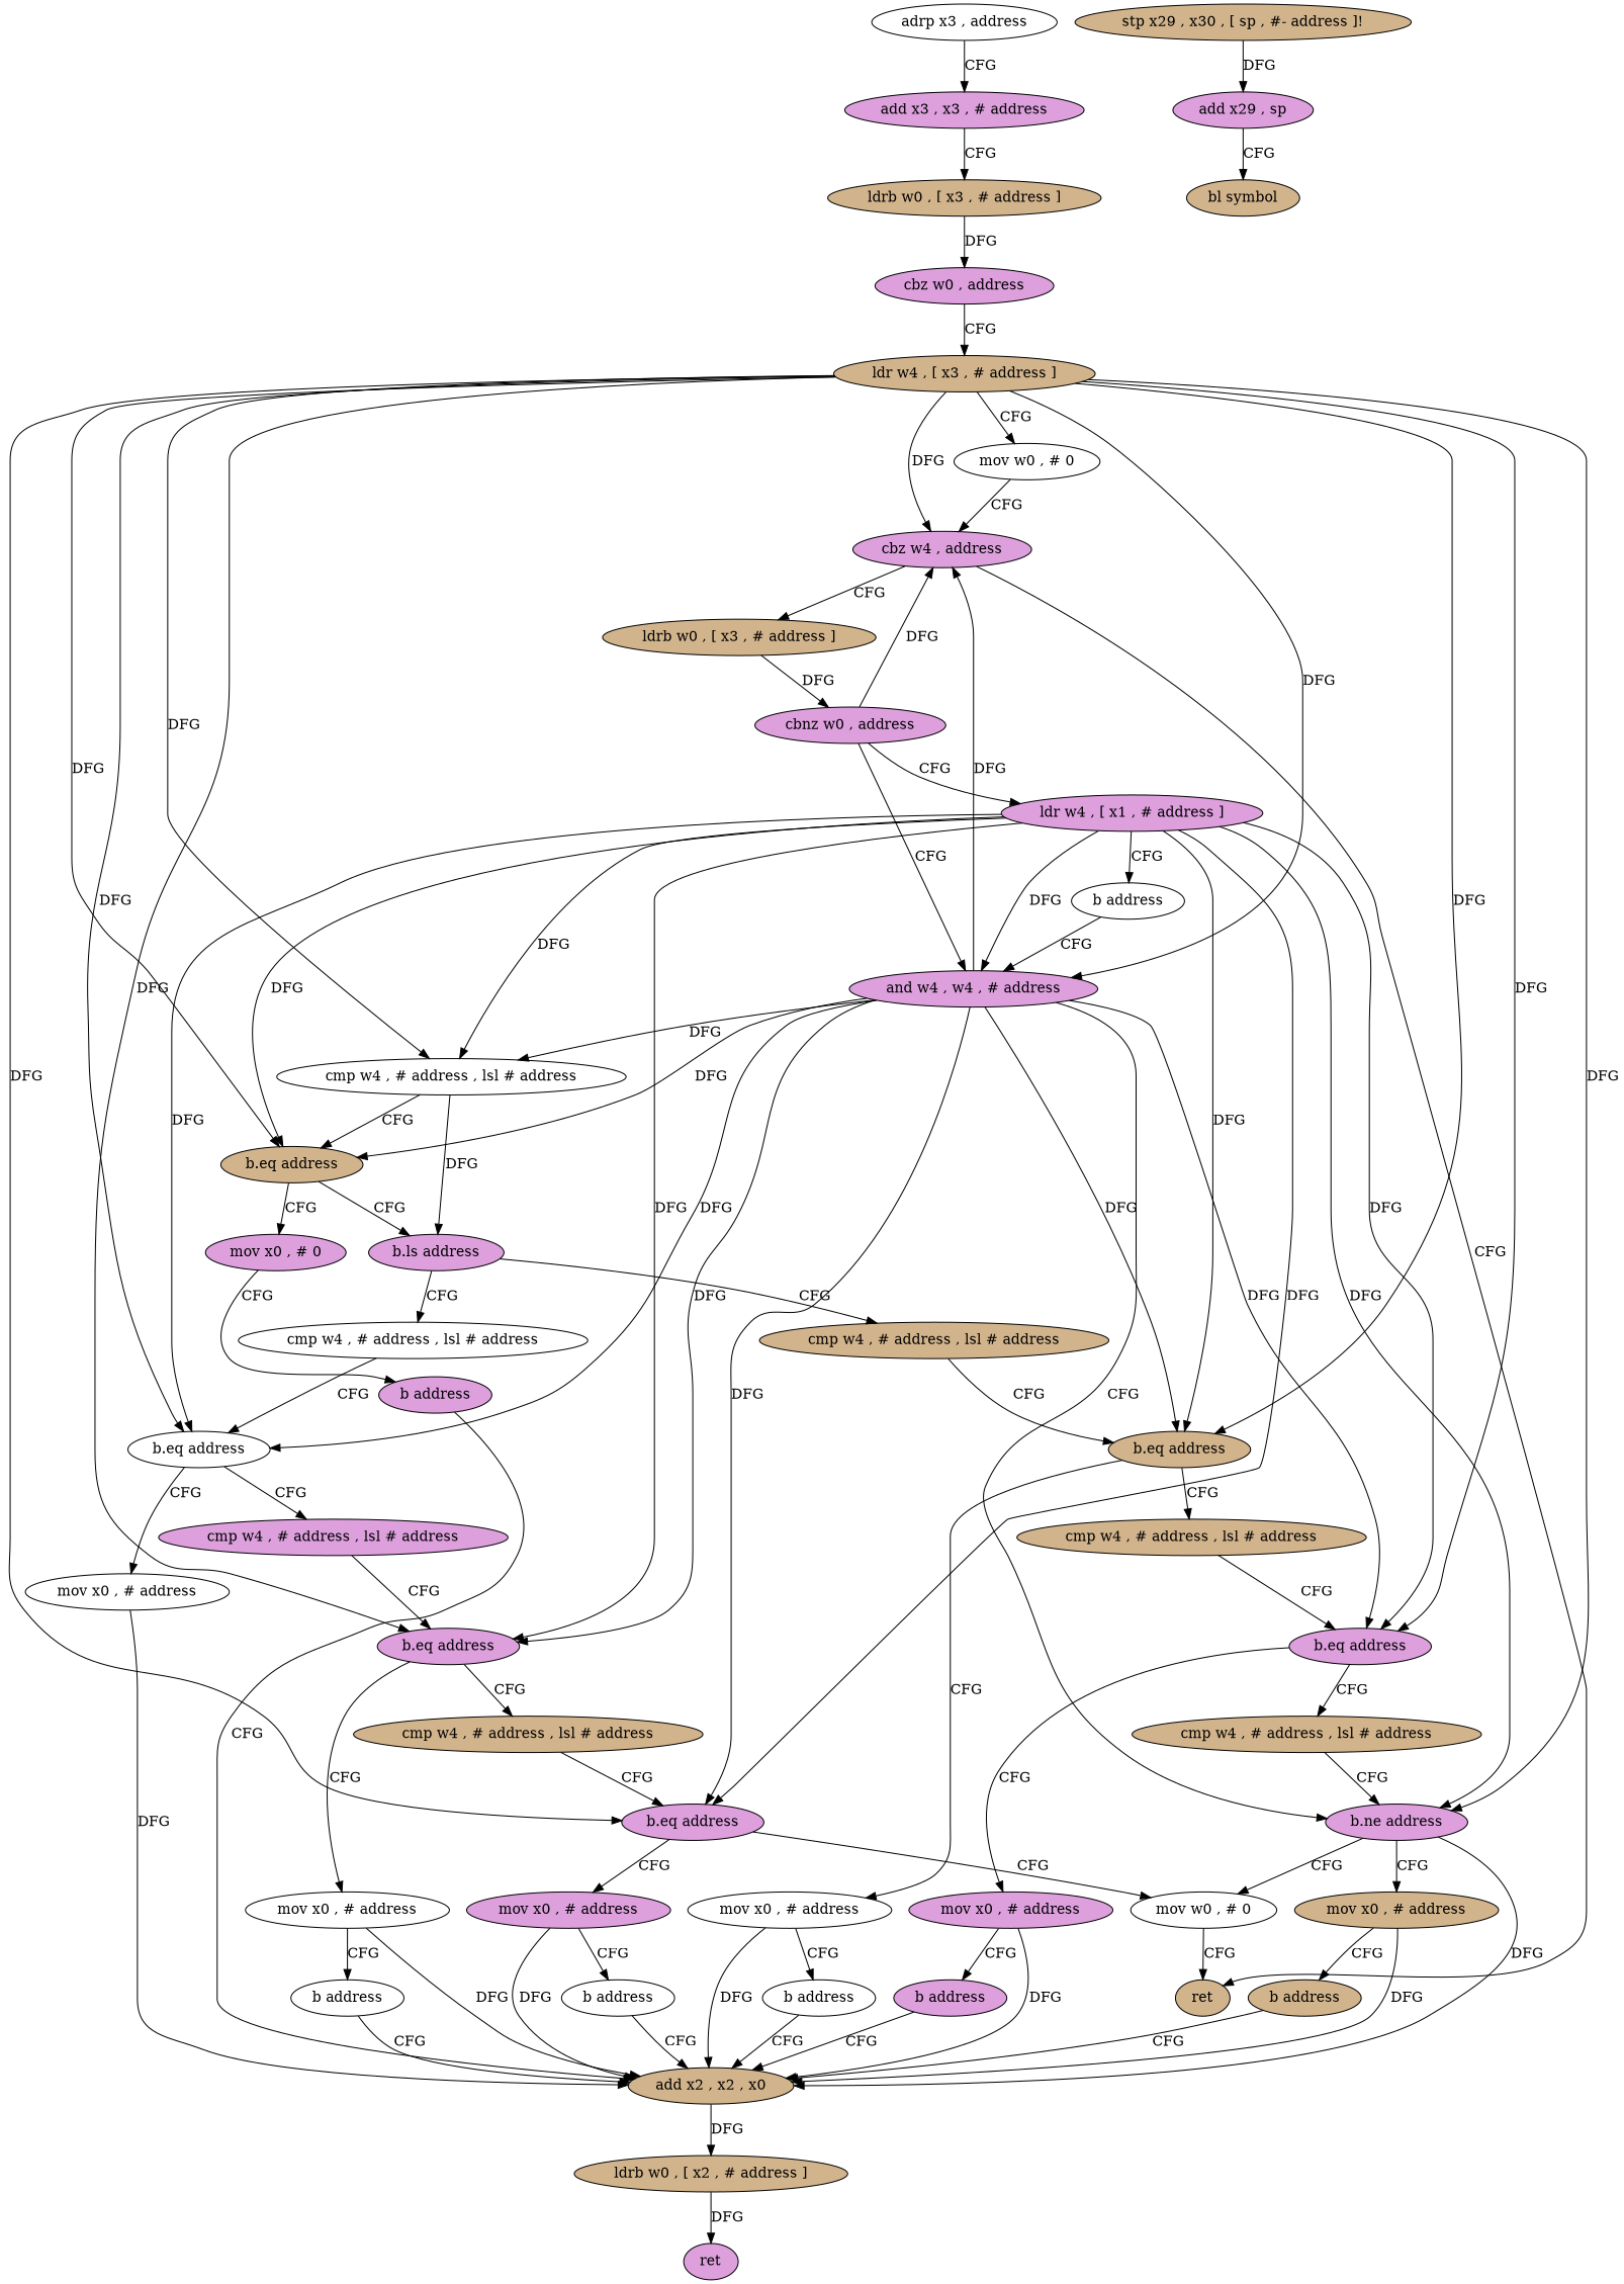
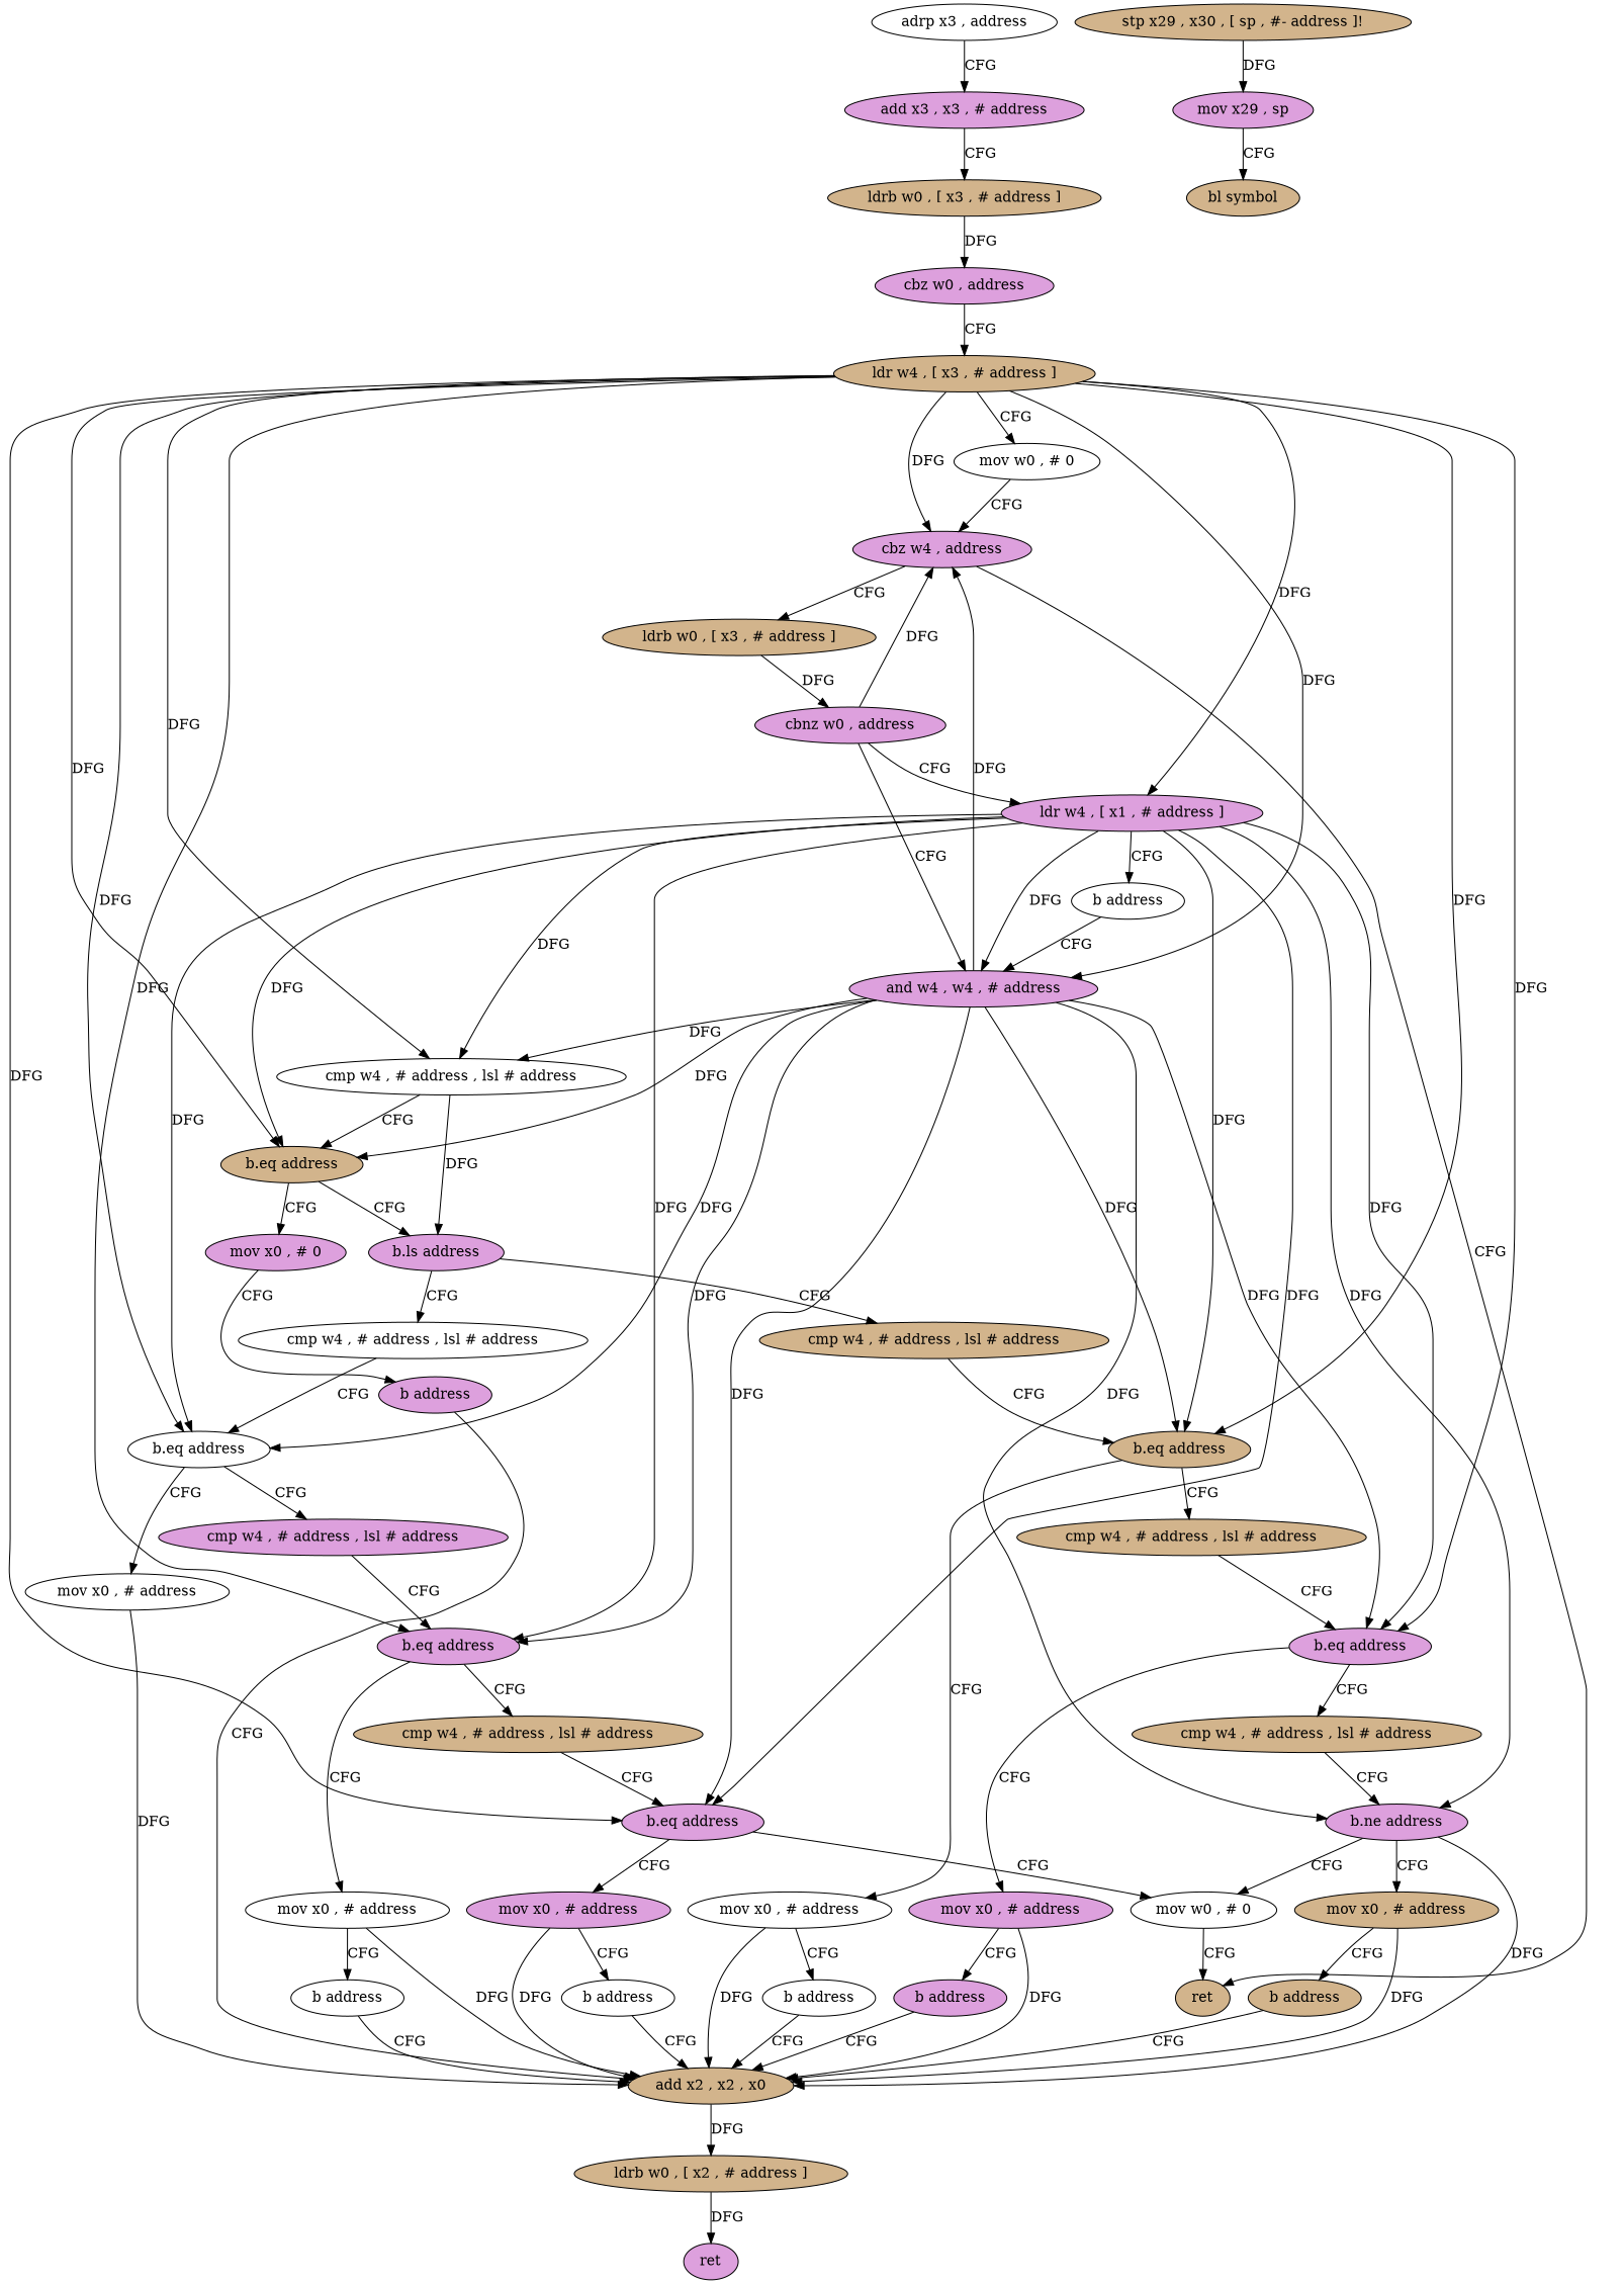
  digraph {
    node [fillcolor=plum style=filled]
    n1 [fillcolor=white label="adrp x3 , address"]
    n2 [label="add x3 , x3 , # address"]
    n3 [fillcolor=tan label="ldrb w0 , [ x3 , # address ]"]
    n4 [label="cbz w0 , address"]
    n5 [fillcolor=tan label="ldr w4 , [ x3 , # address ]"]
    n6 [fillcolor=tan label="stp x29 , x30 , [ sp , #- address ]!"]
-   n7 [label="add x29 , sp"]
+   n7 [label="mov x29 , sp"]
    n8 [fillcolor=white label="mov w0 , # 0"]
    n9 [label="cbz w4 , address"]
    n10 [label="and w4 , w4 , # address"]
    n11 [fillcolor=white label="cmp w4 , # address , lsl # address"]
    n12 [fillcolor=tan label="b.eq address"]
    n13 [fillcolor=tan label="b.eq address"]
    n14 [fillcolor=white label="b.eq address"]
    n15 [label="b.eq address"]
    n16 [label="b.eq address"]
    n17 [label="b.ne address"]
    n18 [label="b.eq address"]
    n19 [fillcolor=tan label="bl symbol"]
    n20 [fillcolor=tan label=ret]
    n21 [fillcolor=tan label="ldrb w0 , [ x3 , # address ]"]
    n22 [label="b.ls address"]
    n23 [label="mov x0 , # 0"]
    n24 [fillcolor=white label="mov x0 , # address"]
    n25 [fillcolor=tan label="cmp w4 , # address , lsl # address"]
    n26 [fillcolor=white label="mov x0 , # address"]
    n27 [label="cmp w4 , # address , lsl # address"]
    n28 [label="mov x0 , # address"]
    n29 [fillcolor=tan label="cmp w4 , # address , lsl # address"]
    n30 [fillcolor=white label="mov x0 , # address"]
    n31 [fillcolor=tan label="cmp w4 , # address , lsl # address"]
    n32 [fillcolor=tan label="add x2 , x2 , x0"]
    n33 [fillcolor=white label="mov w0 , # 0"]
    n34 [fillcolor=tan label="mov x0 , # address"]
    n35 [label="mov x0 , # address"]
    n36 [label="cbnz w0 , address"]
    n37 [label="ldr w4 , [ x1 , # address ]"]
    n38 [fillcolor=white label="b address"]
    n39 [fillcolor=tan label="cmp w4 , # address , lsl # address"]
    n40 [fillcolor=white label="cmp w4 , # address , lsl # address"]
    n41 [label="b address"]
    n42 [fillcolor=tan label="ldrb w0 , [ x2 , # address ]"]
    n43 [label=ret]
    n44 [fillcolor=white label="b address"]
    n45 [label="b address"]
    n46 [fillcolor=white label="b address"]
    n47 [fillcolor=tan label="b address"]
    n48 [fillcolor=white label="b address"]
    n1 -> n2 [label=CFG]
    n2 -> n3 [label=CFG]
    n3 -> n4 [label=DFG]
    n4 -> n5 [label=CFG]
    n5 -> n8 [label=CFG]
    n5 -> n9 [label=DFG]
    n5 -> n10 [label=DFG]
    n5 -> n11 [label=DFG]
    n5 -> n12 [label=DFG]
    n5 -> n13 [label=DFG]
    n5 -> n14 [label=DFG]
    n5 -> n15 [label=DFG]
    n5 -> n16 [label=DFG]
-   n5 -> n17 [label=DFG]
+   n5 -> n37 [label=DFG]
    n5 -> n18 [label=DFG]
    n6 -> n7 [label=DFG]
    n7 -> n19 [label=CFG]
    n8 -> n9 [label=CFG]
    n9 -> n20 [label=CFG]
    n9 -> n21 [label=CFG]
    n10 -> n9 [label=DFG]
    n10 -> n11 [label=DFG]
    n10 -> n12 [label=DFG]
    n10 -> n13 [label=DFG]
    n10 -> n14 [label=DFG]
    n10 -> n15 [label=DFG]
    n10 -> n16 [label=DFG]
-   n10 -> n17 [label=CFG]
+   n10 -> n17 [label=DFG]
    n10 -> n18 [label=DFG]
    n11 -> n12 [label=CFG]
    n11 -> n22 [label=DFG]
    n12 -> n22 [label=CFG]
    n12 -> n23 [label=CFG]
    n13 -> n24 [label=CFG]
    n13 -> n25 [label=CFG]
    n14 -> n26 [label=CFG]
    n14 -> n27 [label=CFG]
    n15 -> n28 [label=CFG]
    n15 -> n29 [label=CFG]
    n16 -> n30 [label=CFG]
    n16 -> n31 [label=CFG]
    n17 -> n32 [label=DFG]
    n17 -> n33 [label=CFG]
    n17 -> n34 [label=CFG]
    n18 -> n33 [label=CFG]
    n18 -> n35 [label=CFG]
    n21 -> n36 [label=DFG]
    n22 -> n39 [label=CFG]
    n22 -> n40 [label=CFG]
    n23 -> n41 [label=CFG]
    n24 -> n32 [label=DFG]
    n24 -> n44 [label=CFG]
    n25 -> n15 [label=CFG]
    n26 -> n32 [label=DFG]
    n27 -> n16 [label=CFG]
    n28 -> n32 [label=DFG]
    n28 -> n45 [label=CFG]
    n29 -> n17 [label=CFG]
    n30 -> n32 [label=DFG]
    n30 -> n46 [label=CFG]
    n31 -> n18 [label=CFG]
    n32 -> n42 [label=DFG]
    n33 -> n20 [label=CFG]
    n34 -> n32 [label=DFG]
    n34 -> n47 [label=CFG]
    n35 -> n32 [label=DFG]
    n35 -> n48 [label=CFG]
    n36 -> n9 [label=DFG]
    n36 -> n10 [label=CFG]
    n36 -> n37 [label=CFG]
    n37 -> n10 [label=DFG]
    n37 -> n11 [label=DFG]
    n37 -> n12 [label=DFG]
    n37 -> n13 [label=DFG]
    n37 -> n14 [label=DFG]
    n37 -> n15 [label=DFG]
    n37 -> n16 [label=DFG]
    n37 -> n17 [label=DFG]
    n37 -> n18 [label=DFG]
    n37 -> n38 [label=CFG]
    n38 -> n10 [label=CFG]
    n39 -> n13 [label=CFG]
    n40 -> n14 [label=CFG]
    n41 -> n32 [label=CFG]
    n42 -> n43 [label=DFG]
    n44 -> n32 [label=CFG]
    n45 -> n32 [label=CFG]
    n46 -> n32 [label=CFG]
    n47 -> n32 [label=CFG]
    n48 -> n32 [label=CFG]
  }
